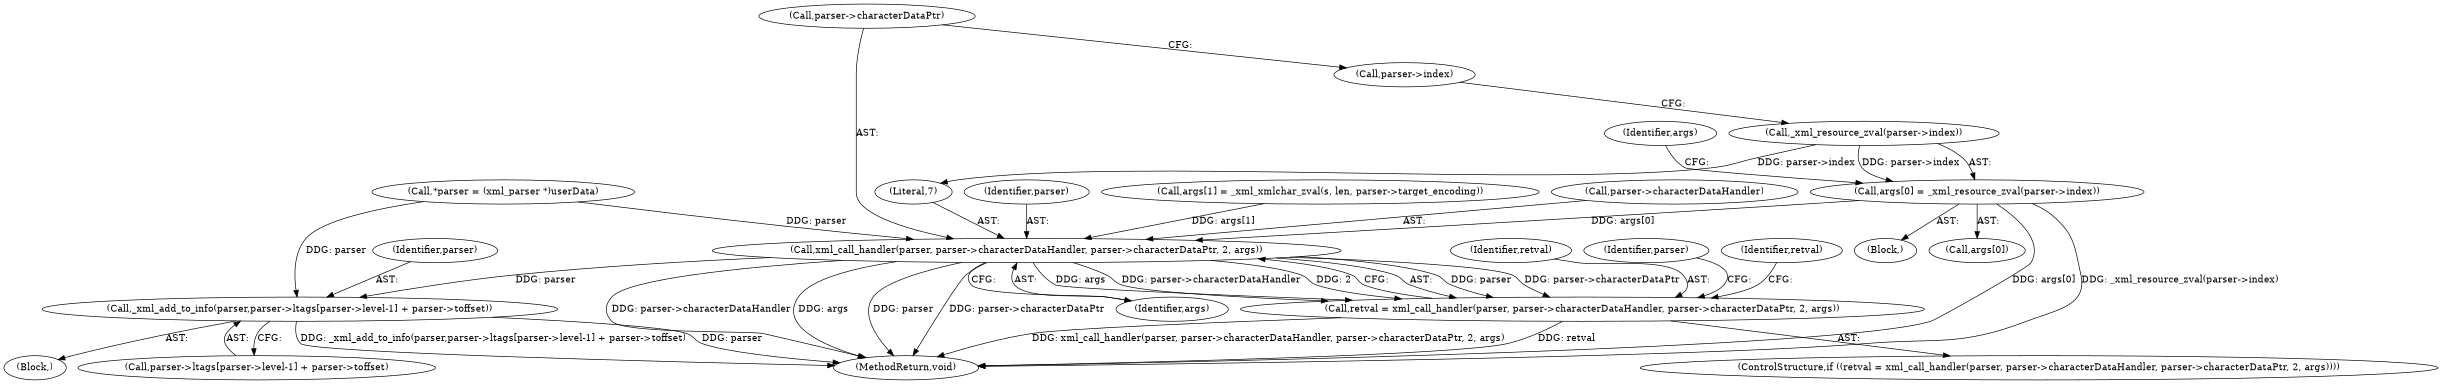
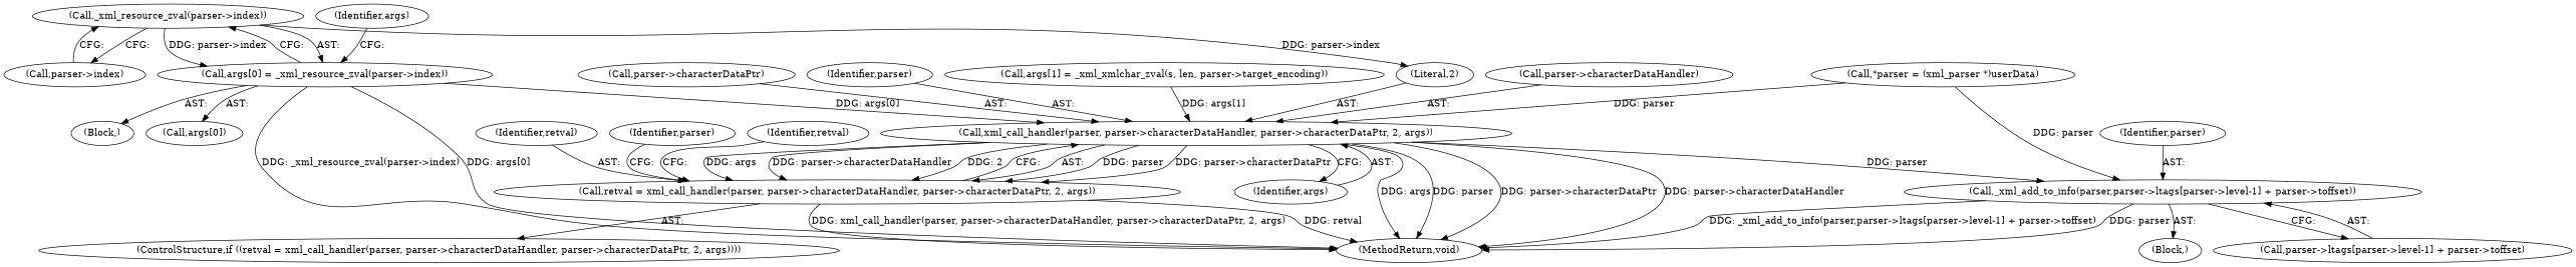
  digraph {
    n1 [label="(Call,_xml_resource_zval(parser->index))"]
    n2 [label="(Call,args[0] = _xml_resource_zval(parser->index))"]
    n3 [label="(Call,parser->index)"]
-   n4 [label="(Literal,7)"]
+   n4 [label="(Literal,2)"]
    n5 [label="(MethodReturn,void)"]
    n6 [label="(Call,xml_call_handler(parser, parser->characterDataHandler, parser->characterDataPtr, 2, args))"]
    n7 [label="(Block,)"]
    n8 [label="(Call,args[0])"]
    n9 [label="(Call,retval = xml_call_handler(parser, parser->characterDataHandler, parser->characterDataPtr, 2, args))"]
    n10 [label="(Call,_xml_add_to_info(parser,parser->ltags[parser->level-1] + parser->toffset))"]
    n11 [label="(Identifier,args)"]
    n12 [label="(ControlStructure,if ((retval = xml_call_handler(parser, parser->characterDataHandler, parser->characterDataPtr, 2, args))))"]
    n13 [label="(Block,)"]
    n14 [label="(Call,parser->ltags[parser->level-1] + parser->toffset)"]
    n15 [label="(Identifier,args)"]
    n16 [label="(Call,*parser = (xml_parser *)userData)"]
    n17 [label="(Call,parser->characterDataHandler)"]
    n18 [label="(Identifier,retval)"]
    n19 [label="(Identifier,parser)"]
    n20 [label="(Identifier,parser)"]
    n21 [label="(Call,parser->characterDataPtr)"]
    n22 [label="(Identifier,parser)"]
    n23 [label="(Call,args[1] = _xml_xmlchar_zval(s, len, parser->target_encoding))"]
    n24 [label="(Identifier,retval)"]
    n1 -> n2 [label="AST: "]
    n1 -> n2 [label="DDG: parser->index"]
-   n21 -> n3 [label="CFG: "]
+   n1 -> n3 [label="CFG: "]
    n1 -> n4 [label="DDG: parser->index"]
+   n2 -> n1 [label="CFG: "]
    n2 -> n5 [label="DDG: _xml_resource_zval(parser->index)"]
    n2 -> n5 [label="DDG: args[0]"]
    n2 -> n6 [label="DDG: args[0]"]
    n2 -> n7 [label="AST: "]
    n2 -> n8 [label="AST: "]
    n3 -> n1 [label="CFG: "]
    n4 -> n6 [label="AST: "]
    n6 -> n5 [label="DDG: args"]
    n6 -> n5 [label="DDG: parser"]
    n6 -> n5 [label="DDG: parser->characterDataPtr"]
    n6 -> n5 [label="DDG: parser->characterDataHandler"]
    n6 -> n9 [label="AST: "]
    n6 -> n9 [label="DDG: parser"]
    n6 -> n9 [label="DDG: parser->characterDataPtr"]
    n6 -> n9 [label="DDG: args"]
    n6 -> n9 [label="DDG: parser->characterDataHandler"]
    n6 -> n9 [label="DDG: 2"]
    n6 -> n10 [label="DDG: parser"]
    n6 -> n11 [label="CFG: "]
    n9 -> n5 [label="DDG: retval"]
    n9 -> n5 [label="DDG: xml_call_handler(parser, parser->characterDataHandler, parser->characterDataPtr, 2, args)"]
    n9 -> n6 [label="CFG: "]
    n9 -> n12 [label="AST: "]
    n10 -> n5 [label="DDG: _xml_add_to_info(parser,parser->ltags[parser->level-1] + parser->toffset)"]
    n10 -> n5 [label="DDG: parser"]
    n10 -> n13 [label="AST: "]
    n10 -> n14 [label="CFG: "]
    n11 -> n6 [label="AST: "]
    n14 -> n10 [label="AST: "]
    n15 -> n2 [label="CFG: "]
    n16 -> n6 [label="DDG: parser"]
    n16 -> n10 [label="DDG: parser"]
    n17 -> n6 [label="AST: "]
    n18 -> n9 [label="AST: "]
    n19 -> n10 [label="AST: "]
    n20 -> n9 [label="CFG: "]
    n21 -> n6 [label="AST: "]
    n22 -> n6 [label="AST: "]
    n23 -> n6 [label="DDG: args[1]"]
    n24 -> n9 [label="CFG: "]
  }
